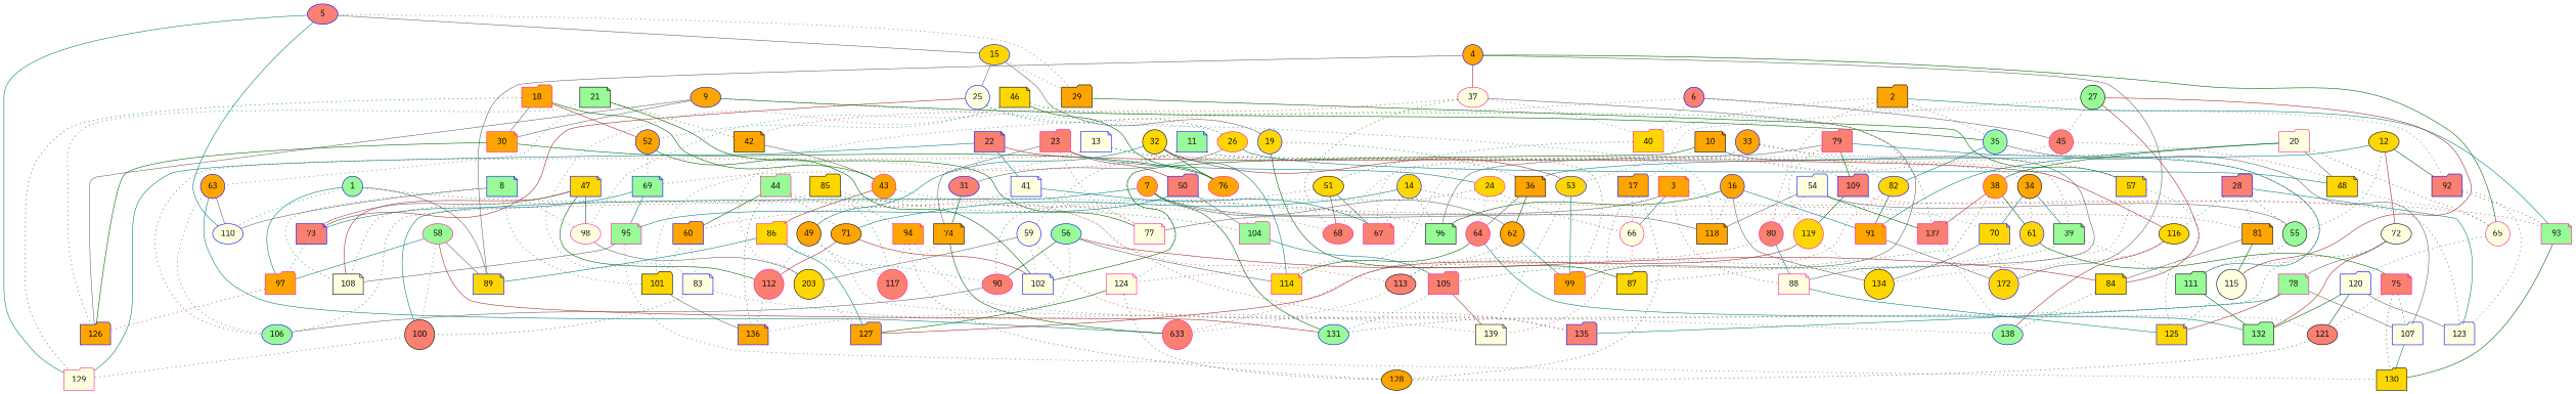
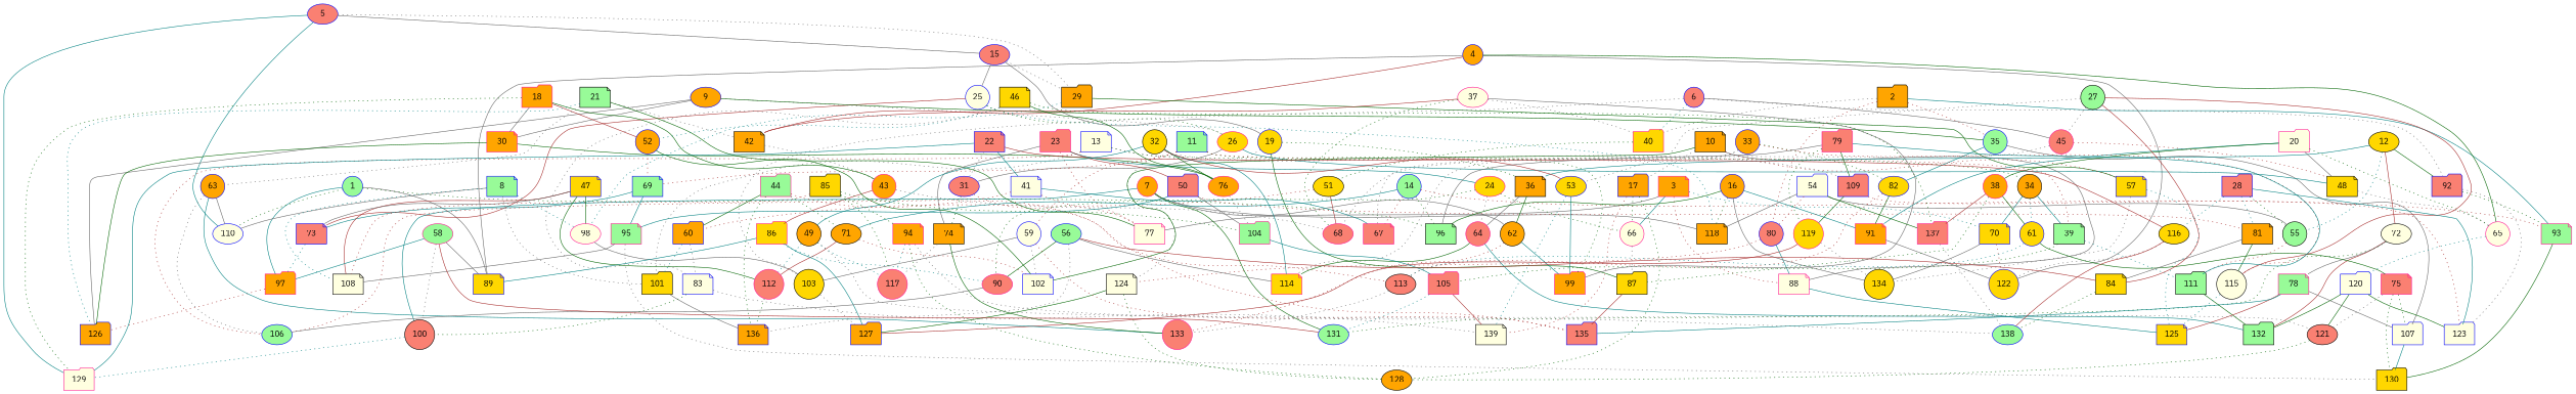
  graph {
    fontname="IBM Plex Sans"
    node [color=blue fillcolor=orange fontname="IBM Plex Sans" shape=note style=filled]
    edge [color=gray40 fontname="IBM Plex Sans" style=solid]
    1 [fillcolor=palegreen shape=circle]
    89 [fillcolor=gold]
    96 [color=black fillcolor=palegreen]
    97 [color=deeppink shape=folder]
    110 [fillcolor=lightyellow shape=ellipse]
    126 [shape=folder]
    2 [color=black shape=folder]
    35 [fillcolor=palegreen shape=circle]
    40 [color=deeppink fillcolor=gold shape=folder]
-   80 [color=deeppink fillcolor=salmon shape=circle]
+   80 [fillcolor=salmon shape=circle]
    93 [color=deeppink fillcolor=palegreen]
    82 [fillcolor=gold shape=ellipse]
    107 [fillcolor=lightyellow shape=folder]
    51 [color=black fillcolor=gold shape=ellipse]
    88 [color=deeppink fillcolor=lightyellow]
-   124 [color=deeppink fillcolor=lightyellow]
+   124 [color=black fillcolor=lightyellow]
    130 [color=black fillcolor=gold shape=folder]
    3 [color=deeppink]
    66 [color=deeppink fillcolor=lightyellow shape=circle]
    70 [fillcolor=gold]
    77 [color=deeppink fillcolor=lightyellow]
    87 [color=black fillcolor=gold shape=folder]
-   122 [fillcolor=gold shape=circle label=172]
+   122 [fillcolor=gold shape=circle]
    134 [color=black fillcolor=gold shape=circle]
    125 [fillcolor=gold]
    4 [shape=circle]
    42 [color=black]
    65 [color=deeppink fillcolor=lightyellow shape=circle]
    43 [color=deeppink shape=circle]
    120 [fillcolor=lightyellow shape=folder]
    5 [fillcolor=salmon shape=ellipse]
-   15 [fillcolor=gold shape=ellipse]
+   15 [fillcolor=salmon shape=ellipse]
    29 [color=black shape=folder]
    129 [color=deeppink fillcolor=lightyellow shape=folder]
    19 [fillcolor=gold shape=circle]
    25 [fillcolor=lightyellow shape=circle]
    98 [color=deeppink fillcolor=lightyellow shape=ellipse]
    57 [fillcolor=gold]
    6 [fillcolor=salmon shape=circle]
    45 [color=deeppink fillcolor=salmon shape=circle]
    92 [fillcolor=salmon shape=folder]
-   103 [color=black fillcolor=gold shape=circle label=203]
+   103 [color=black fillcolor=gold shape=circle]
    48 [color=black fillcolor=gold]
    68 [color=deeppink fillcolor=salmon shape=ellipse]
    123 [fillcolor=lightyellow shape=folder]
    127 [shape=folder]
    7 [color=deeppink shape=circle]
    62 [color=black shape=circle]
    100 [color=black fillcolor=salmon shape=circle]
    118 [color=black]
    131 [fillcolor=palegreen shape=ellipse]
    99 [color=deeppink shape=folder]
-   133 [color=deeppink fillcolor=salmon shape=circle label=633]
+   133 [color=deeppink fillcolor=salmon shape=circle]
    8 [fillcolor=palegreen]
    101 [color=black fillcolor=gold shape=folder]
    108 [color=black fillcolor=lightyellow]
    136
    9 [shape=ellipse]
    26 [color=deeppink fillcolor=gold shape=ellipse]
    30 [color=deeppink]
    31 [fillcolor=salmon shape=ellipse]
    76 [color=deeppink shape=ellipse]
    10 [color=black]
    17 [shape=folder]
    102 [fillcolor=lightyellow]
    128 [color=black shape=ellipse]
    139 [color=black fillcolor=lightyellow]
    11 [fillcolor=palegreen]
    39 [color=black fillcolor=palegreen]
    59 [fillcolor=lightyellow shape=circle]
    69 [fillcolor=palegreen]
    105 [color=deeppink fillcolor=salmon shape=folder]
    111 [color=black fillcolor=palegreen shape=folder]
    135 [fillcolor=salmon shape=folder]
    73 [fillcolor=salmon]
    95 [color=deeppink fillcolor=palegreen]
    12 [color=black fillcolor=gold shape=ellipse]
    36 [color=black]
    55 [color=black fillcolor=palegreen shape=circle]
    72 [color=black fillcolor=lightyellow shape=ellipse]
    64 [color=deeppink fillcolor=salmon shape=circle]
    132 [color=black fillcolor=palegreen shape=folder]
    78 [color=deeppink fillcolor=palegreen]
    13 [fillcolor=lightyellow]
    34 [color=black shape=circle]
    106 [fillcolor=palegreen shape=ellipse]
    109 [fillcolor=salmon shape=folder]
    61 [fillcolor=gold shape=circle]
    119 [color=deeppink fillcolor=gold shape=circle]
-   14 [fillcolor=gold shape=circle]
+   14 [fillcolor=palegreen shape=circle]
    67 [color=deeppink fillcolor=salmon]
    71 [color=black shape=ellipse]
    112 [color=deeppink fillcolor=salmon shape=circle]
    16 [shape=circle]
    91 [color=deeppink]
    18 [color=deeppink shape=folder]
    52 [shape=circle]
    86 [color=deeppink fillcolor=gold shape=folder]
    20 [color=deeppink fillcolor=lightyellow shape=folder]
    38 [color=deeppink shape=circle]
    137 [color=deeppink fillcolor=salmon shape=folder]
    21 [color=black fillcolor=palegreen]
    63 [shape=circle]
    22 [fillcolor=salmon]
    41 [fillcolor=lightyellow]
    116 [color=black fillcolor=gold shape=ellipse]
    74 [color=black]
    138 [fillcolor=palegreen shape=ellipse]
    23 [color=deeppink fillcolor=salmon shape=folder]
    24 [color=deeppink fillcolor=gold shape=ellipse]
    50 [fillcolor=salmon shape=folder]
    90 [color=deeppink fillcolor=salmon shape=ellipse]
    81 [color=black]
    104 [color=deeppink fillcolor=palegreen shape=folder]
    117 [color=deeppink fillcolor=salmon shape=circle]
    114 [color=deeppink fillcolor=gold]
    27 [color=black fillcolor=palegreen shape=circle]
    53 [fillcolor=gold shape=ellipse]
    84 [color=black fillcolor=gold]
    115 [color=black fillcolor=lightyellow shape=circle]
    28 [fillcolor=salmon shape=folder]
    32 [color=black fillcolor=gold shape=circle]
    49 [color=black shape=circle]
    121 [color=black fillcolor=salmon shape=ellipse]
    33 [shape=circle]
    113 [color=black fillcolor=salmon shape=ellipse]
    75 [color=deeppink fillcolor=salmon]
    37 [color=deeppink fillcolor=lightyellow shape=ellipse]
    60 [shape=folder]
    44 [color=deeppink fillcolor=palegreen shape=folder]
    83 [fillcolor=lightyellow]
    46 [color=black fillcolor=gold]
    47 [fillcolor=gold]
    54 [fillcolor=lightyellow shape=folder]
    56 [fillcolor=palegreen shape=ellipse]
    58 [color=deeppink fillcolor=palegreen shape=ellipse]
    79 [color=deeppink fillcolor=salmon shape=folder]
    85 [color=black fillcolor=gold shape=folder]
    94 [color=deeppink]
    1 -- 89
    1 -- 96 [color=darkgreen style=dotted]
    1 -- 97 [color=teal]
-   1 -- 110 [color=teal style=dotted]
+   1 -- 110 [color=darkgreen style=dotted]
    97 -- 126 [color=brown style=dotted]
    2 -- 35 [color=brown style=dotted]
    2 -- 40 [style=dotted]
    2 -- 80 [color=brown style=dotted]
    2 -- 93 [color=teal]
    35 -- 82 [color=teal]
    35 -- 107
    40 -- 51 [color=darkgreen style=dotted]
    80 -- 88 [color=teal]
    80 -- 124 [color=brown style=dotted]
    93 -- 130 [color=darkgreen]
    82 -- 91 [color=darkgreen]
    82 -- 113 [color=brown style=dotted]
    107 -- 130 [color=teal]
    51 -- 68 [color=brown]
-   51 -- 67
    51 -- 60 [color=brown style=dotted]
    88 -- 125 [color=teal]
    124 -- 127 [color=darkgreen]
    124 -- 128 [color=darkgreen style=dotted]
    3 -- 88 [color=brown style=dotted]
    3 -- 66 [color=teal]
    3 -- 70 [color=teal style=dotted]
    3 -- 77
    66 -- 87 [style=dotted]
    70 -- 122 [color=brown style=dotted]
    70 -- 134
+   87 -- 135 [color=brown]
    4 -- 89
    4 -- 122
-   4 -- 37 [color=brown]
+   4 -- 42 [color=brown]
    4 -- 65 [color=darkgreen]
-   42 -- 43
+   42 -- 43 [style=dotted]
    65 -- 120 [color=teal style=dotted]
    43 -- 68 [style=dotted]
    43 -- 86 [color=brown]
-   120 -- 123
+   120 -- 123 [color=darkgreen]
    120 -- 132 [color=darkgreen]
    120 -- 121 [color=darkgreen]
    5 -- 110 [color=teal]
    5 -- 15
    5 -- 29 [style=dotted]
    5 -- 129 [color=teal]
    15 -- 29 [style=dotted]
    15 -- 19
    15 -- 25
    29 -- 98 [color=teal style=dotted]
    29 -- 57 [color=darkgreen]
    19 -- 124 [style=dotted]
    19 -- 87 [color=darkgreen]
    19 -- 36 [color=darkgreen style=dotted]
    25 -- 118 [color=teal style=dotted]
    25 -- 26 [color=darkgreen style=dotted]
    25 -- 73 [color=brown]
    98 -- 103
    57 -- 134 [style=dotted]
    57 -- 125 [color=teal style=dotted]
    6 -- 40 [color=teal style=dotted]
    6 -- 45
    6 -- 92 [style=dotted]
    6 -- 103 [style=dotted]
    45 -- 48 [color=brown style=dotted]
    45 -- 68 [style=dotted]
    92 -- 93 [color=darkgreen style=dotted]
    92 -- 123 [style=dotted]
    103 -- 127 [style=dotted]
    48 -- 65 [style=dotted]
    7 -- 62
    7 -- 100 [color=teal]
    7 -- 118
    7 -- 131 [color=darkgreen]
    62 -- 99 [color=teal]
    62 -- 133 [color=brown style=dotted]
    100 -- 129 [color=teal style=dotted]
    8 -- 110
    8 -- 98 [color=teal style=dotted]
    8 -- 101 [style=dotted]
    8 -- 108 [color=teal style=dotted]
    101 -- 136
    9 -- 126
    9 -- 35 [color=darkgreen]
    9 -- 26 [style=dotted]
    9 -- 30
    26 -- 48 [color=teal]
    26 -- 31
    30 -- 126 [color=darkgreen]
    30 -- 76 [color=darkgreen]
    31 -- 135 [color=brown style=dotted]
-   31 -- 74 [color=darkgreen]
+   31 -- 74 [color=darkgreen style=dotted]
    76 -- 104 [style=dotted]
    10 -- 88
    10 -- 57 [color=brown style=dotted]
    10 -- 17 [style=dotted]
    10 -- 102 [color=darkgreen]
    17 -- 66 [color=darkgreen style=dotted]
    17 -- 128 [color=darkgreen style=dotted]
    17 -- 139 [color=brown style=dotted]
    11 -- 99 [color=darkgreen style=dotted]
    11 -- 39 [color=brown style=dotted]
    11 -- 59 [color=brown style=dotted]
    11 -- 69 [color=brown style=dotted]
    39 -- 105 [color=darkgreen style=dotted]
    39 -- 111 [color=teal style=dotted]
    59 -- 103
    59 -- 102 [style=dotted]
    59 -- 135 [color=brown style=dotted]
    69 -- 73 [color=teal]
    69 -- 95 [color=teal]
    105 -- 131 [color=teal style=dotted]
    105 -- 139 [color=brown]
    111 -- 132 [color=darkgreen]
    73 -- 97 [color=teal style=dotted]
    95 -- 130 [style=dotted]
    95 -- 108
    12 -- 92 [color=darkgreen]
    12 -- 36 [color=teal]
    12 -- 55 [color=teal style=dotted]
    12 -- 72 [color=brown]
    36 -- 62 [color=darkgreen]
    36 -- 64
    55 -- 111 [color=brown style=dotted]
    72 -- 131 [color=darkgreen style=dotted]
    72 -- 132 [color=brown]
    72 -- 78
    64 -- 132 [color=teal]
    64 -- 114 [color=darkgreen]
    78 -- 107
    78 -- 125 [color=brown]
    78 -- 135 [color=teal]
    13 -- 101 [style=dotted]
    13 -- 34 [color=darkgreen style=dotted]
    13 -- 106 [color=brown style=dotted]
    13 -- 109 [style=dotted]
    34 -- 70 [color=teal]
    34 -- 39 [color=teal]
    34 -- 61 [color=teal style=dotted]
    109 -- 123 [color=brown style=dotted]
    109 -- 119 [color=darkgreen]
    61 -- 113 [color=teal style=dotted]
    61 -- 75 [color=darkgreen]
    119 -- 134 [style=dotted]
    119 -- 127 [color=brown]
    14 -- 96 [color=darkgreen style=dotted]
    14 -- 93 [color=brown style=dotted]
    14 -- 67 [color=brown style=dotted]
    14 -- 71 [color=teal]
-   71 -- 102 [color=brown]
+   71 -- 102 [color=brown style=dotted]
    71 -- 112 [color=brown]
    112 -- 136 [color=darkgreen style=dotted]
    16 -- 96 [color=darkgreen]
    16 -- 134
    16 -- 118 [color=darkgreen style=dotted]
    16 -- 91 [color=teal]
    91 -- 122
    18 -- 43 [color=darkgreen]
    18 -- 129 [color=darkgreen style=dotted]
    18 -- 30
    18 -- 52 [color=brown]
    52 -- 102 [color=darkgreen]
    52 -- 69 [color=brown style=dotted]
    86 -- 89 [color=teal]
    86 -- 127 [color=teal]
    86 -- 90 [color=teal style=dotted]
    20 -- 65 [color=darkgreen style=dotted]
    20 -- 48
    20 -- 91 [color=teal]
    20 -- 38 [color=darkgreen]
    38 -- 87 [color=darkgreen style=dotted]
    38 -- 61 [color=darkgreen]
    38 -- 137 [color=brown]
    137 -- 138 [style=dotted]
    21 -- 126 [color=teal style=dotted]
    21 -- 77 [color=darkgreen]
-   21 -- 42 [color=darkgreen style=dotted]
+   21 -- 42 [style=dotted]
    21 -- 63 [style=dotted]
    63 -- 110
    63 -- 133 [color=teal]
    63 -- 106 [style=dotted]
    22 -- 129 [color=teal]
    22 -- 31 [style=dotted]
    22 -- 41 [color=teal]
    22 -- 116 [color=brown]
    41 -- 77 [color=brown style=dotted]
    41 -- 106 [color=brown style=dotted]
    41 -- 67 [color=teal]
    116 -- 122 [style=dotted]
    116 -- 138 [color=brown]
    74 -- 133 [color=darkgreen]
    74 -- 117 [style=dotted]
    23 -- 77 [color=brown style=dotted]
    23 -- 74
    23 -- 24 [color=teal]
    23 -- 50 [color=brown]
    24 -- 66 [color=darkgreen style=dotted]
    24 -- 64 [style=dotted]
    24 -- 90 [color=darkgreen style=dotted]
    50 -- 95 [color=teal]
    50 -- 81 [color=brown style=dotted]
    50 -- 104
    90 -- 106
    81 -- 84
    81 -- 115 [color=darkgreen]
    104 -- 105 [color=teal]
    27 -- 45 [style=dotted]
    27 -- 53 [style=dotted]
    27 -- 84 [color=brown]
    27 -- 115 [color=brown]
    53 -- 99 [color=teal]
    53 -- 139 [color=teal style=dotted]
    84 -- 138 [color=darkgreen style=dotted]
    115 -- 125 [color=teal style=dotted]
    28 -- 123 [color=teal]
    28 -- 55 [color=darkgreen style=dotted]
    28 -- 116 [color=teal style=dotted]
    28 -- 81 [color=teal style=dotted]
    32 -- 76 [color=darkgreen]
    32 -- 114 [color=teal]
    32 -- 53 [color=brown]
    32 -- 49 [color=teal]
    49 -- 112 [color=teal style=dotted]
    49 -- 117 [color=teal style=dotted]
    49 -- 121 [style=dotted]
    121 -- 128 [color=darkgreen style=dotted]
    33 -- 82 [color=darkgreen style=dotted]
    33 -- 67 [style=dotted]
    33 -- 114 [style=dotted]
    33 -- 115 [color=brown style=dotted]
    113 -- 133 [style=dotted]
    75 -- 107 [color=darkgreen style=dotted]
    75 -- 130 [color=darkgreen style=dotted]
    75 -- 121 [style=dotted]
    37 -- 40 [style=dotted]
-   37 -- 42 [color=brown style=dotted]
+   37 -- 42 [color=brown]
    37 -- 68 [color=darkgreen style=dotted]
    37 -- 99
    60 -- 101 [color=teal style=dotted]
    60 -- 83 [style=dotted]
    44 -- 136 [color=darkgreen style=dotted]
    44 -- 71 [color=darkgreen style=dotted]
    44 -- 113 [color=brown style=dotted]
    44 -- 60 [color=darkgreen]
    83 -- 100 [color=darkgreen style=dotted]
    83 -- 139 [style=dotted]
    46 -- 76 [color=darkgreen]
    46 -- 52 [color=teal style=dotted]
    46 -- 137 [color=darkgreen style=dotted]
    46 -- 83 [style=dotted]
    47 -- 98 [color=darkgreen]
    47 -- 108 [color=brown]
    47 -- 73
    47 -- 112 [color=darkgreen]
    54 -- 80 [color=brown style=dotted]
    54 -- 118
    54 -- 55
    54 -- 137 [color=darkgreen]
    56 -- 136 [style=dotted]
    56 -- 90 [color=darkgreen]
    56 -- 114
    56 -- 84 [color=brown]
    58 -- 89
    58 -- 97 [color=teal]
    58 -- 100 [style=dotted]
    58 -- 131 [color=brown]
    79 -- 96
    79 -- 111 [color=teal]
    79 -- 109 [color=darkgreen]
    79 -- 119 [color=darkgreen style=dotted]
    85 -- 108 [color=brown style=dotted]
    85 -- 104 [color=darkgreen style=dotted]
    85 -- 117 [color=darkgreen style=dotted]
    85 -- 94 [color=darkgreen style=dotted]
    94 -- 128 [color=darkgreen style=dotted]
    94 -- 138 [style=dotted]
    94 -- 117 [color=teal style=dotted]
  }
